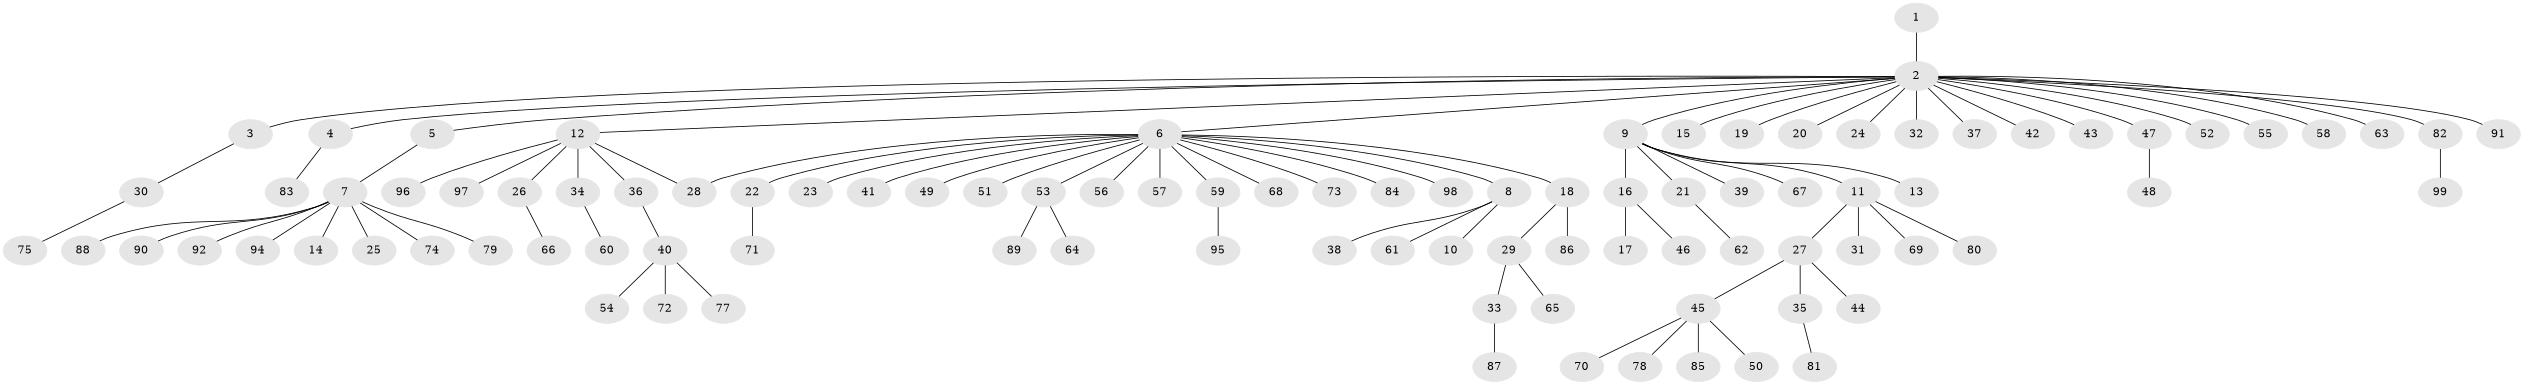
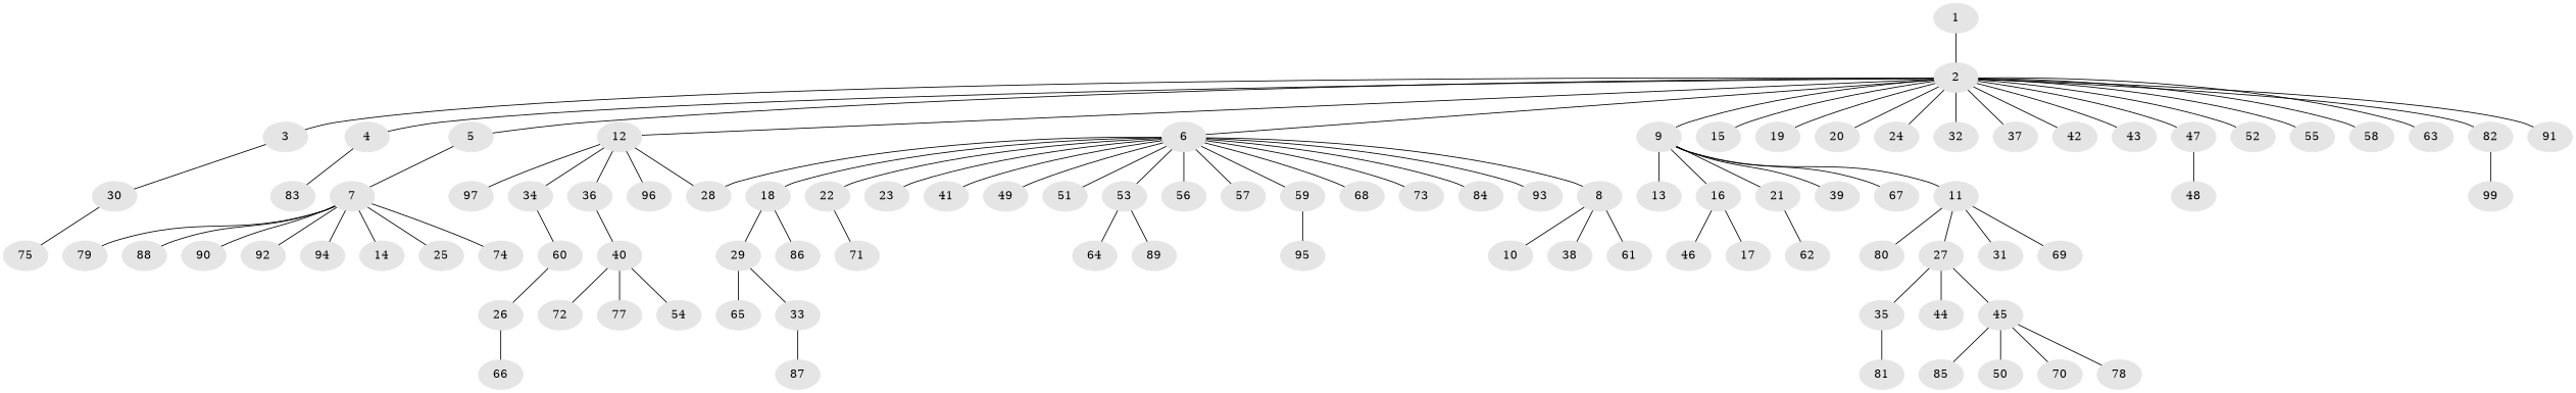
  graph {
    node [color=gray90 style=filled]
    1
    2
    3
    4
    5
    6
    9
    12
    15
    19
    20
    24
    32
    37
    42
    43
    47
    52
    55
    58
    63
    82
    91
    30
    83
    7
    8
    18
    22
    23
    28
    41
    49
    51
    53
    56
    57
    59
    68
    73
    84
-   98
+   98 [label=93]
    11
    13
    16
    21
    39
    67
    26
    34
    36
    96
    97
    48
    n55 [label=99]
    75
    14
    25
    74
    79
    88
    90
    92
    94
    10
    38
    61
    29
    86
    71
    64
    89
    95
    27
    31
    69
    80
    17
    46
    62
    35
    44
    45
    66
    60
    40
    33
    65
    81
    50
    70
    78
    85
    87
    54
    72
    77
    1 -- 2
    2 -- 3
    2 -- 4
    2 -- 5
    2 -- 6
    2 -- 9
    2 -- 12
    2 -- 15
    2 -- 19
    2 -- 20
    2 -- 24
    2 -- 32
    2 -- 37
    2 -- 42
    2 -- 43
    2 -- 47
    2 -- 52
    2 -- 55
    2 -- 58
    2 -- 63
    2 -- 82
    2 -- 91
    3 -- 30
    4 -- 83
    5 -- 7
    6 -- 8
    6 -- 18
    6 -- 22
    6 -- 23
    6 -- 28
    6 -- 41
    6 -- 49
    6 -- 51
    6 -- 53
    6 -- 56
    6 -- 57
    6 -- 59
    6 -- 68
    6 -- 73
    6 -- 84
    6 -- 98
    9 -- 11
    9 -- 13
    9 -- 16
    9 -- 21
    9 -- 39
    9 -- 67
    12 -- 28
-   12 -- 26
+   60 -- 26
    12 -- 34
    12 -- 36
    12 -- 96
    12 -- 97
    47 -- 48
    82 -- n55
    30 -- 75
    7 -- 14
    7 -- 25
    7 -- 74
    7 -- 79
    7 -- 88
    7 -- 90
    7 -- 92
    7 -- 94
    8 -- 10
    8 -- 38
    8 -- 61
    18 -- 29
    18 -- 86
    22 -- 71
    53 -- 64
    53 -- 89
    59 -- 95
    11 -- 27
    11 -- 31
    11 -- 69
    11 -- 80
    16 -- 17
    16 -- 46
    21 -- 62
    26 -- 66
    34 -- 60
    36 -- 40
    29 -- 33
    29 -- 65
    27 -- 35
    27 -- 44
    27 -- 45
    35 -- 81
    45 -- 50
    45 -- 70
    45 -- 78
    45 -- 85
    40 -- 54
    40 -- 72
    40 -- 77
    33 -- 87
  }
